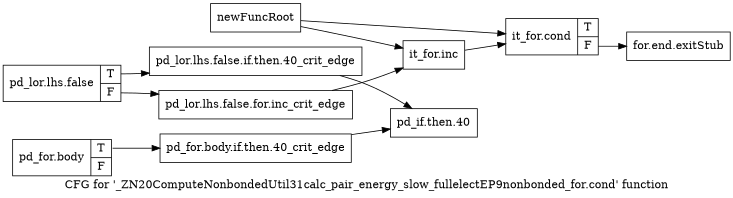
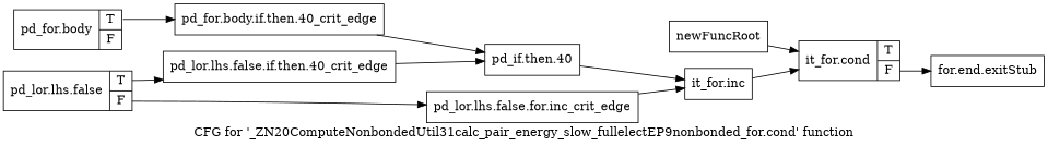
  digraph {
    label="CFG for '_ZN20ComputeNonbondedUtil31calc_pair_energy_slow_fullelectEP9nonbonded_for.cond' function"
    rankdir=LR
    node [shape=record]
    n1 [label="{newFuncRoot}"]
    n2 [label="{it_for.cond|{<s0>T|<s1>F}}"]
    n3 [label="{for.end.exitStub}"]
    n4 [label="{pd_for.body|{<s0>T|<s1>F}}"]
    n5 [label="{pd_for.body.if.then.40_crit_edge}"]
    n6 [label="{pd_if.then.40}"]
    n7 [label="{pd_lor.lhs.false|{<s0>T|<s1>F}}"]
    n8 [label="{pd_lor.lhs.false.if.then.40_crit_edge}"]
    n9 [label="{pd_lor.lhs.false.for.inc_crit_edge}"]
    n10 [label="{it_for.inc}"]
    n1 -> n2
    n2 -> n3 [tailport=s1]
    n4 -> n5 [tailport=s0]
    n5 -> n6
-   n1 -> n10
+   n6 -> n10
    n7 -> n8 [tailport=s0]
    n7 -> n9 [tailport=s1]
    n8 -> n6
    n9 -> n10
    n10 -> n2
  }
